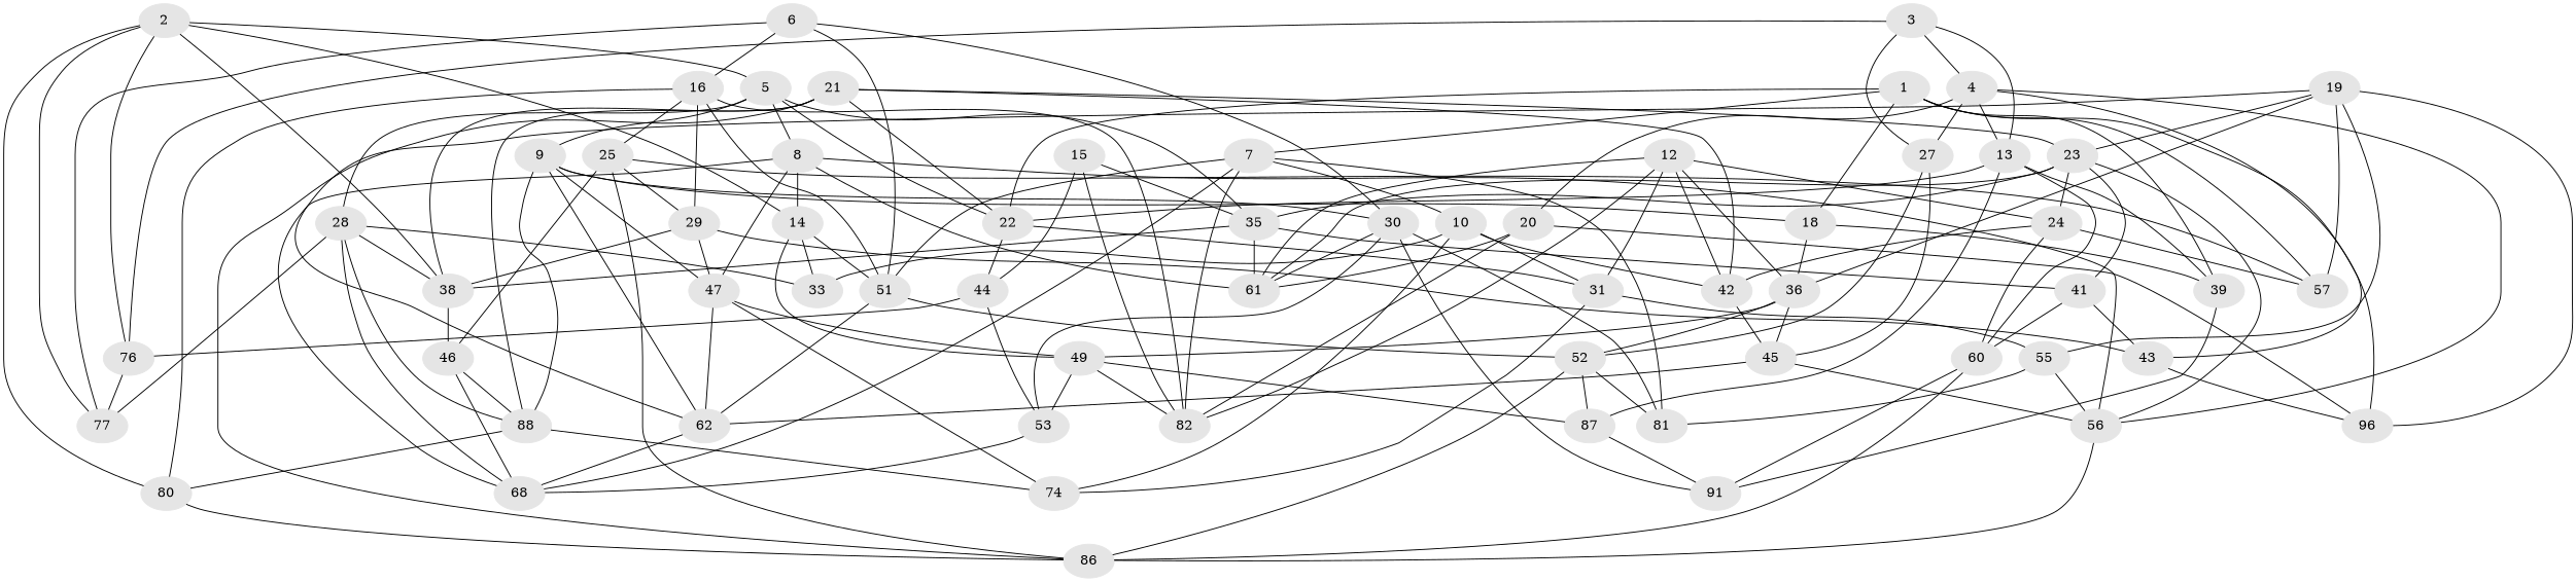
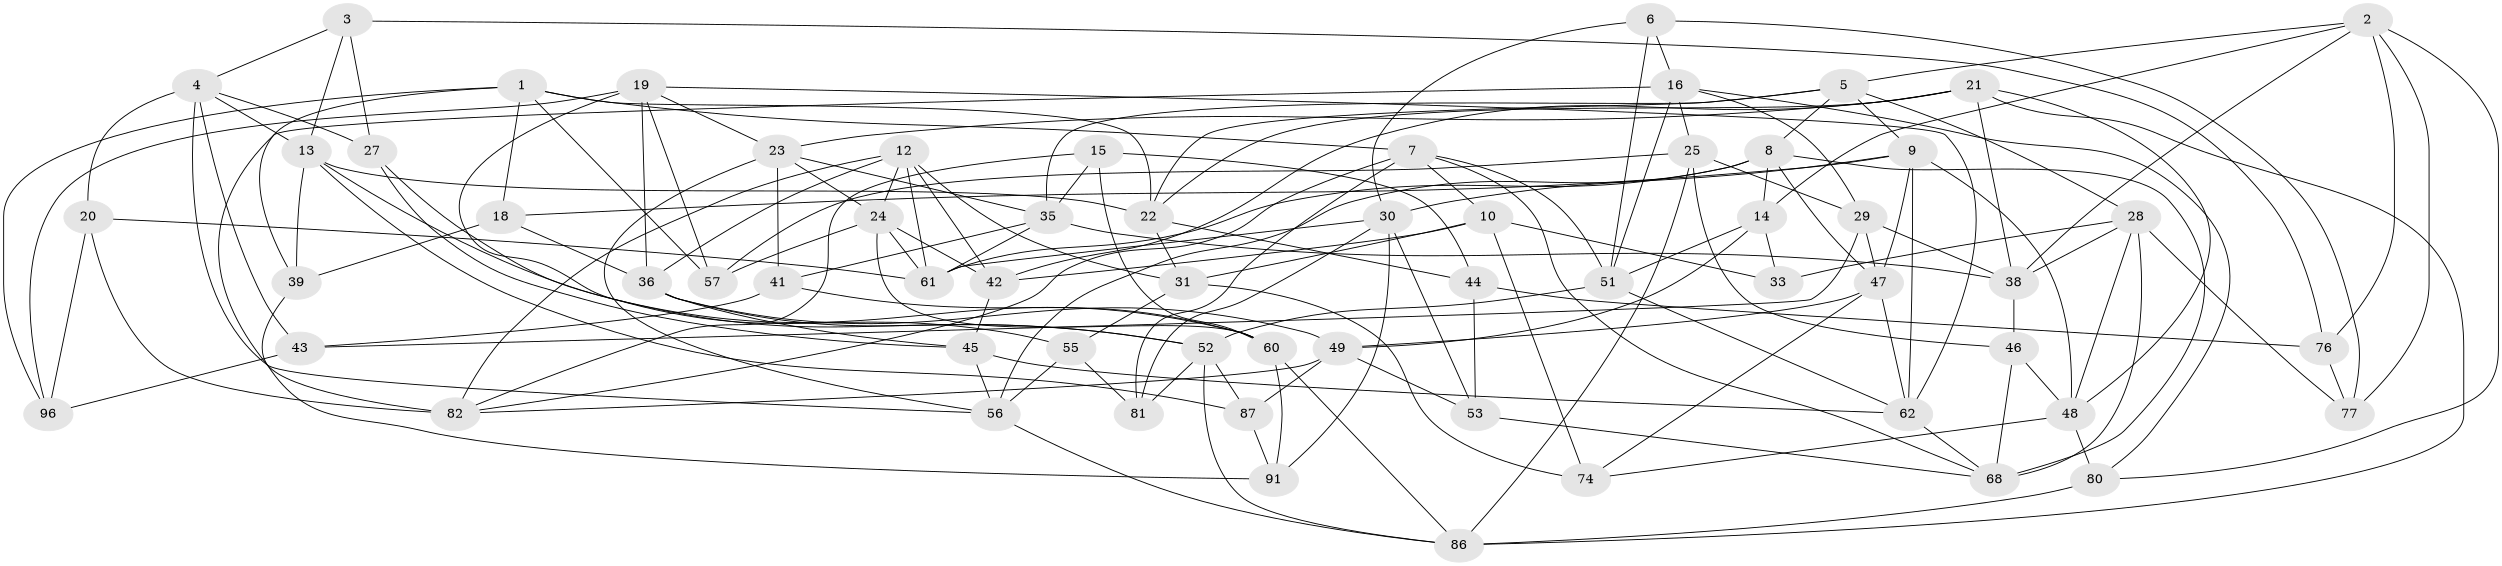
  graph {
    node [color=gray90 style=filled]
    1 [super="+94"]
    7 [super="+36"]
    18
    22 [super="+95"]
    39
    57
    96
    51 [super="+100"]
    10 [super="+59"]
    68 [super="+73"]
    81
    82 [super="+99"]
    n13 [label=36 super="+54"]
    31 [super="+50"]
    44
    91
    2 [super="+37"]
    5 [super="+11"]
    14 [super="+88"]
    38 [super="+64"]
    76
    77
    80
    8 [super="+71"]
    9 [super="+34"]
    28 [super="+47"]
    35 [super="+65"]
    33
    49 [super="+63"]
    46
    86 [super="+90"]
    4 [super="+32"]
    13 [super="+85"]
    27
    20
    43
    56 [super="+66"]
    3
    60 [super="+75"]
    87
    45 [super="+67"]
    52 [super="+97"]
    61 [super="+70"]
    n44 [label=47 super="+78"]
    30 [super="+69"]
-   48 [super="+58" label=88]
+   48 [super="+58"]
    62 [super="+93"]
    41
    16 [super="+92"]
    25
    29 [super="+83"]
    6
    53
    42 [super="+72"]
    n55 [label=74]
    55
    12 [super="+17"]
    24 [super="+79"]
    15
    19 [super="+74"]
    23 [super="+89"]
    21 [super="+98"]
    1 -- 7
    1 -- 18
    1 -- 22
    1 -- 39
    1 -- 57
    1 -- 96
    7 -- 51
    7 -- 10
    7 -- 68
    7 -- 81
    7 -- 82
    18 -- 39
    18 -- n13
    22 -- 31
    22 -- 44
    39 -- 91
    51 -- 52
    51 -- 62
    10 -- 31 [weight=2]
    10 -- 33
    10 -- 42
    10 -- n55
    n13 -- 49
    n13 -- 45
    n13 -- 52
    31 -- n55
    31 -- 55
    44 -- 76
    44 -- 53
    2 -- 5
    2 -- 14
    2 -- 38
    2 -- 76
    2 -- 77
    2 -- 80
    5 -- 22
    5 -- 8
    5 -- 9
    5 -- 28
    5 -- 35
    14 -- 51
    14 -- 33 [weight=2]
    14 -- 49
    38 -- 46
    76 -- 77
    80 -- 86
    8 -- 68
    8 -- 14
    8 -- 56
    8 -- 61
    8 -- n44
    9 -- 18
    9 -- n44
    9 -- 30
    9 -- 48
    9 -- 62
    28 -- 68
    28 -- 38
    28 -- 77
    28 -- 33
    28 -- 48
    35 -- 38
    35 -- 61
    35 -- 41
    49 -- 82
    49 -- 87
    49 -- 53
    46 -- 68
    46 -- 48
    4 -- 13
    4 -- 27
    4 -- 20
    4 -- 43
    4 -- 56
    13 -- 22
    13 -- 39
    13 -- 60
    13 -- 87
    27 -- 45
    27 -- 52
    20 -- 96
    20 -- 82
    20 -- 61
    43 -- 96
    56 -- 86
    3 -- 76
    3 -- 4
    3 -- 13
    3 -- 27
    60 -- 91
    60 -- 86
    87 -- 91
    45 -- 56
    45 -- 62
    52 -- 81
    52 -- 86
    52 -- 87
    n44 -- 49
    n44 -- 62
    n44 -- n55
    30 -- 81
    30 -- 91
    30 -- 61
    30 -- 53
    48 -- 80
    48 -- n55
    62 -- 68
    41 -- 43
    41 -- 60
    16 -- 51
    16 -- 82
    16 -- 80
    16 -- 25
    16 -- 29
    25 -- 57
    25 -- 46
    25 -- 86
    25 -- 29
    29 -- 38
    29 -- 43
    29 -- n44
    6 -- 51
    6 -- 77
    6 -- 30
    6 -- 16
    53 -- 68
    42 -- 45 [weight=2]
    55 -- 81
    55 -- 56
    12 -- 82
    12 -- n13
    12 -- 31
    12 -- 61
    12 -- 42
    12 -- 24
    24 -- 57
    24 -- 60
-   23 -- 61
+   24 -- 61
    24 -- 42
    15 -- 82
    15 -- 44
    15 -- 35
+   15 -- 60
    19 -- 57
    19 -- 96
    19 -- n13
    19 -- 62
    19 -- 55
    19 -- 23
    23 -- 35
    23 -- 56
    23 -- 41
    23 -- 24
    21 -- 22
    21 -- 38
    21 -- 86
    21 -- 48
    21 -- 42
    21 -- 23
  }
